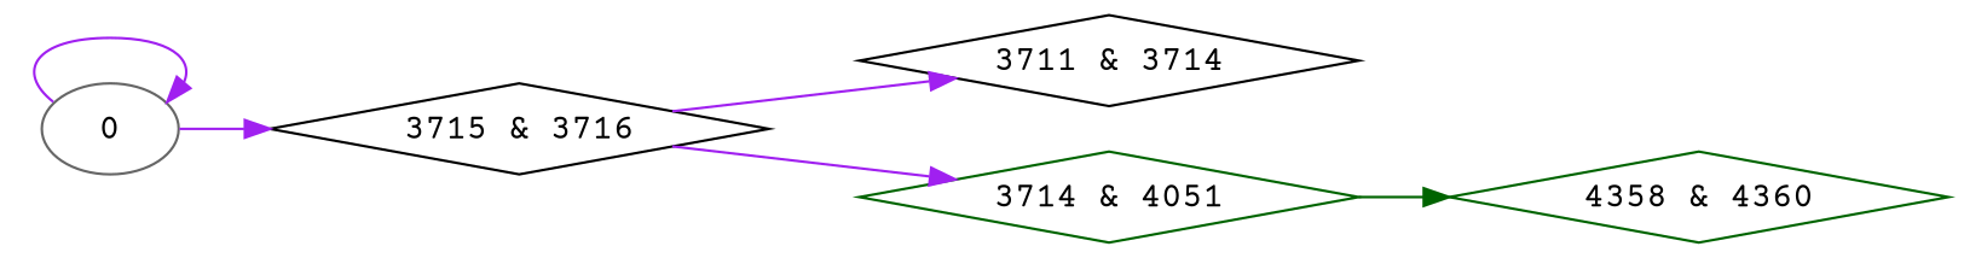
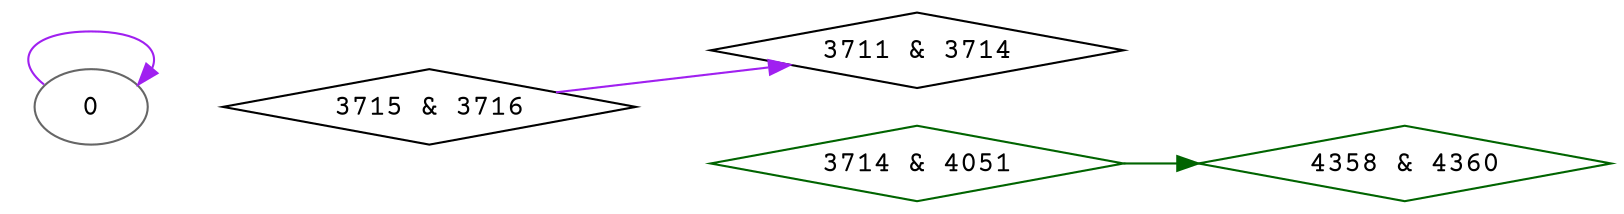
  digraph {
    fontname="Courier Prime"
    rankdir=LR
    node [color=black fontname="Courier Prime" shape=diamond]
    edge [color=purple fontname="Courier Prime"]
    n1 [label="3711 & 3714"]
    n2 [color=darkgreen label="3714 & 4051"]
    n3 [color=darkgreen label="4358 & 4360"]
    n4 [label="3715 & 3716"]
    n5 [color=gray40 label=0 shape=""]
    n2 -> n3 [color=darkgreen]
    n4 -> n1
-   n4 -> n2
-   n5 -> n4
    n5 -> n5
  }
